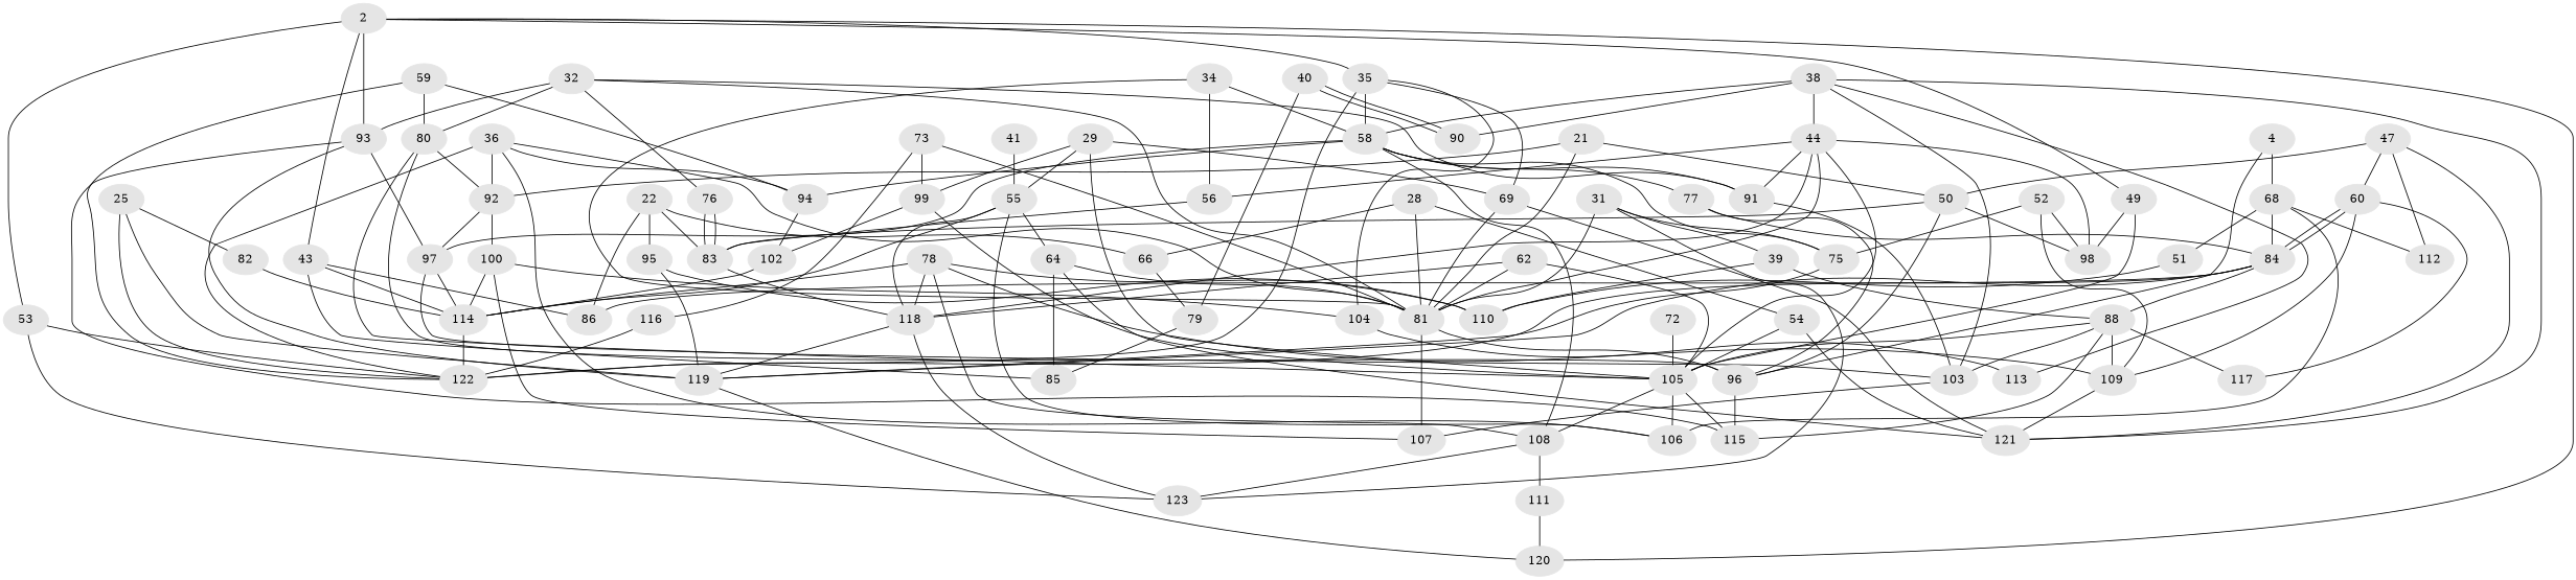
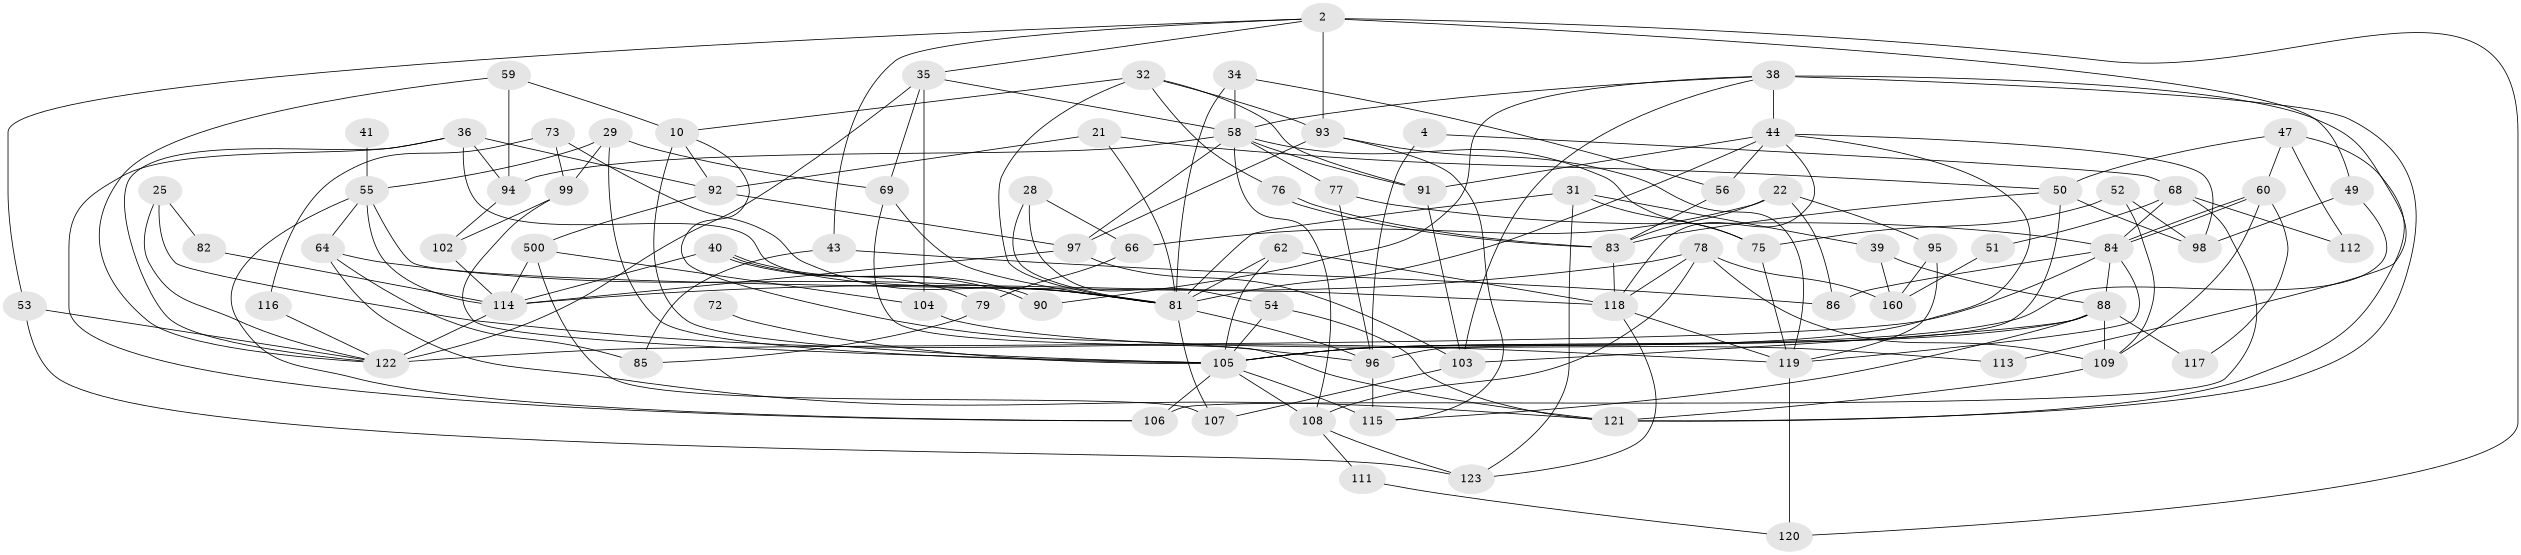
  graph {
    node [color=gray90 style=filled]
    2
    35
    43
    49
    53
    93 [super="+61"]
    120
    122 [super="+6+63"]
    69
    58
    104
    86
    85
    105 [super="+87+89"]
    98
    123
    119 [super="+42"]
    97 [super="+71"]
    115 [super="+57"]
    68 [super="+46"]
    4
    96 [super="+3"]
    51
-   110
+   110 [label=160]
    106 [super="+16"]
    112
    84 [super="+17"]
    21
    50
    81 [super="+13+19"]
    92
    83
    107
-   100 [super="+15"]
+   100 [super="+15" label=500]
    n35 [label=22]
    66
    95 [super="+37"]
    79
    118 [super="+65"]
    25
    82
    114 [super="+22+14"]
    28 [super="+1"]
    54
    121 [super="+74"]
    29
    55
    99
    64
    102
    108 [super="+20"]
    31
    39
    75
    88 [super="+33"]
    32
    76
-   80 [super="+5"]
+   80 [super="+5" label=10]
    91
    103 [super="+30"]
    34
    56
    77
    94
    113
    36 [super="+10+24"]
    44 [super="+26"]
    38
    90
    109 [super="+45"]
    117
    40
    41
    47
    60
    52
    111
    59
    62
    72
    73
    116
    78 [super="+7"]
    2 -- 35
    2 -- 43
    2 -- 49
    2 -- 53
    2 -- 93 [weight=2]
    2 -- 120
    35 -- 122 [weight=2]
    35 -- 69
    35 -- 58
    35 -- 104
    43 -- 86
    43 -- 85
    49 -- 105
    49 -- 98
    53 -- 122
    53 -- 123
    93 -- 119
    93 -- 97
    93 -- 115
    69 -- 81
    69 -- 121
    58 -- 97
    58 -- 108
    58 -- 75
    58 -- 91
    58 -- 77
    58 -- 94
    104 -- 113
    105 -- 115 [weight=2]
    105 -- 106 [weight=2]
    105 -- 108
    119 -- 120
    97 -- 114 [weight=2]
    97 -- 103
    68 -- 51
    68 -- 106
    68 -- 112
    68 -- 84
    4 -- 68 [weight=2]
    4 -- 96
    96 -- 115 [weight=2]
    51 -- 110
    84 -- 122 [weight=2]
    84 -- 86
    84 -- 119
    84 -- 88
    21 -- 50
    21 -- 81
    21 -- 92
    50 -- 98
    50 -- 96
    50 -- 83
    81 -- 96
    81 -- 107
    92 -- 97
    92 -- 100 [weight=2]
    83 -- 118
    100 -- 104
    100 -- 107
    100 -- 114
    n35 -- 86
    n35 -- 83
    n35 -- 66
    n35 -- 95
    66 -- 79
    95 -- 119 [weight=2]
    95 -- 110 [weight=2]
    79 -- 85
    118 -- 123
    118 -- 119
    25 -- 122
    25 -- 119
    25 -- 82
    82 -- 114
    114 -- 122
    28 -- 81
    28 -- 66
    28 -- 54
    54 -- 105
    54 -- 121 [weight=2]
    29 -- 69
    29 -- 105
    29 -- 55
    29 -- 99
    55 -- 106
    55 -- 118
    55 -- 114
    55 -- 64
    99 -- 105
    99 -- 102
    64 -- 85
    64 -- 81
    64 -- 121
    102 -- 114
    108 -- 123
    108 -- 111
    31 -- 123
    31 -- 81
    31 -- 39
    31 -- 75
    39 -- 110
    39 -- 88
    75 -- 119
    88 -- 105
    88 -- 115
    88 -- 103 [weight=2]
    88 -- 109 [weight=3]
    88 -- 117
    32 -- 93
    32 -- 81
    32 -- 76
    32 -- 80
    32 -- 91
    76 -- 83
    76 -- 83
    80 -- 105 [weight=2]
    80 -- 96
    80 -- 92
    91 -- 103
    103 -- 107
    34 -- 58
    34 -- 81
    34 -- 56
    56 -- 83
    77 -- 96
    77 -- 84
    94 -- 102
    36 -- 122
    36 -- 106
    36 -- 81
    36 -- 92 [weight=2]
    36 -- 94
    44 -- 105
    44 -- 98
    44 -- 81
    44 -- 118 [weight=2]
    44 -- 91
    44 -- 56
    38 -- 58
    38 -- 121
    38 -- 103
    38 -- 113
    38 -- 44 [weight=2]
    38 -- 90
    109 -- 121 [weight=2]
    40 -- 79
-   43 -- 114
+   40 -- 114
    40 -- 90
    40 -- 90
    41 -- 55
    47 -- 112
    47 -- 50
    47 -- 121
    47 -- 60
    60 -- 84 [weight=2]
    60 -- 84
    60 -- 109
    60 -- 117
    52 -- 98
    52 -- 75
    52 -- 109
    111 -- 120
    59 -- 122
    59 -- 80
    59 -- 94
    62 -- 105
    62 -- 81
    62 -- 118
    72 -- 105 [weight=2]
    73 -- 81
    73 -- 99
    73 -- 116
    116 -- 122
    78 -- 110
    78 -- 118
    78 -- 114
    78 -- 108
    78 -- 109
  }
